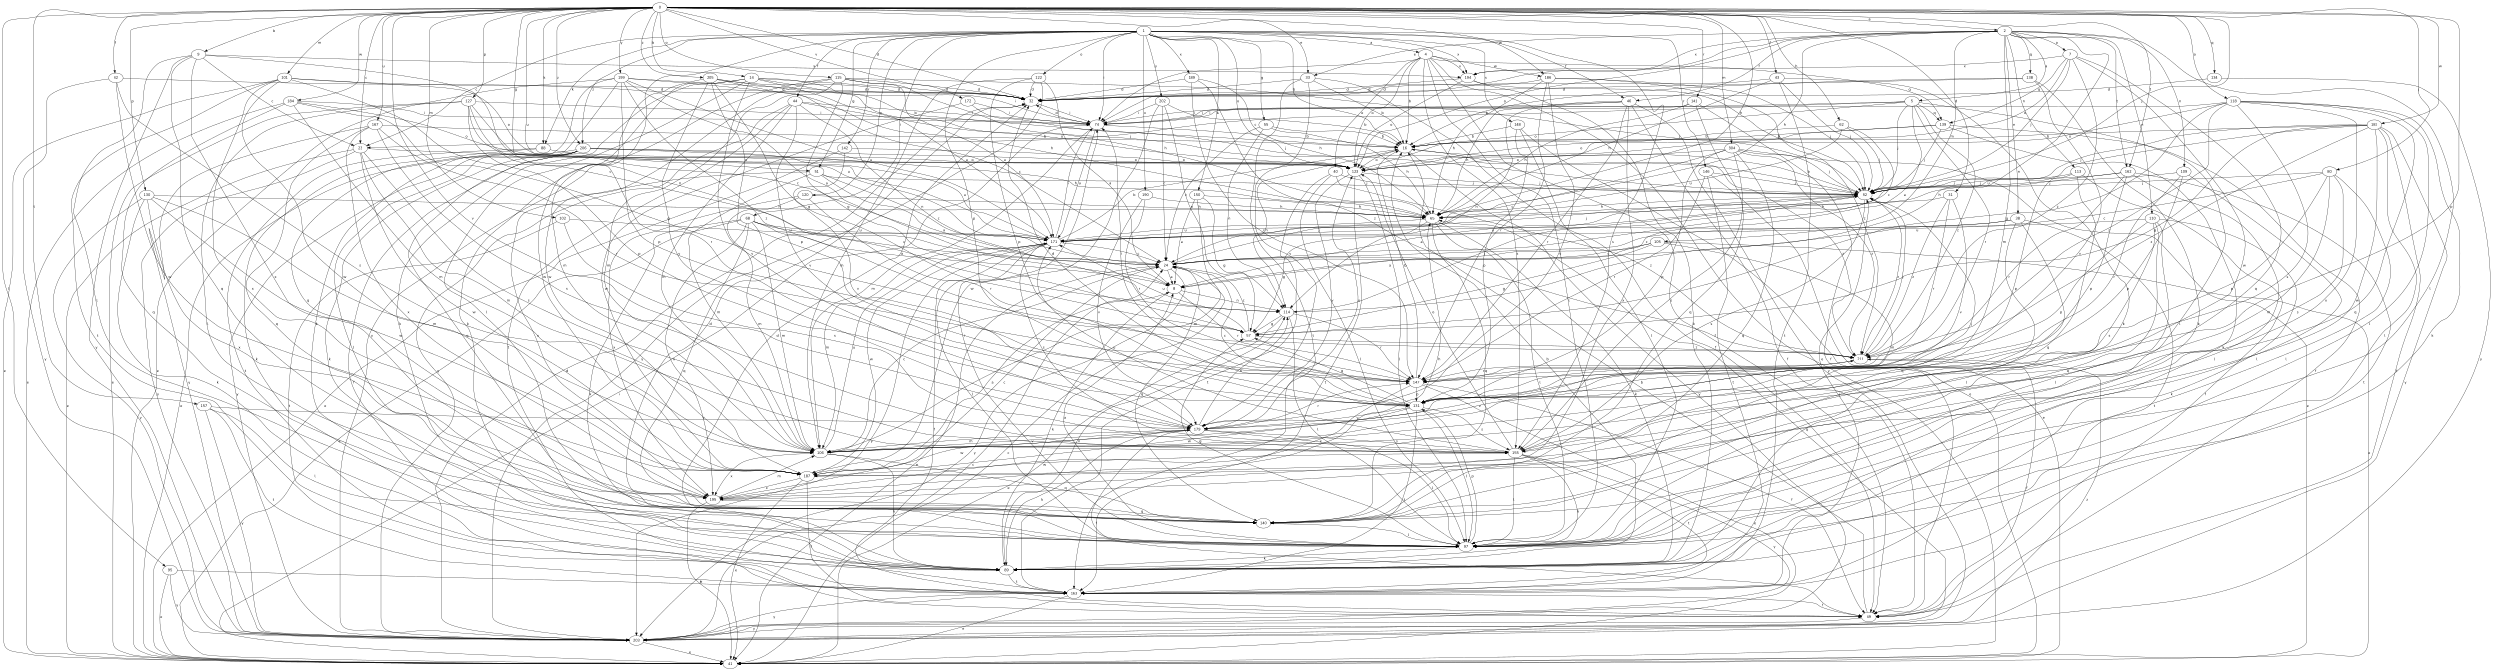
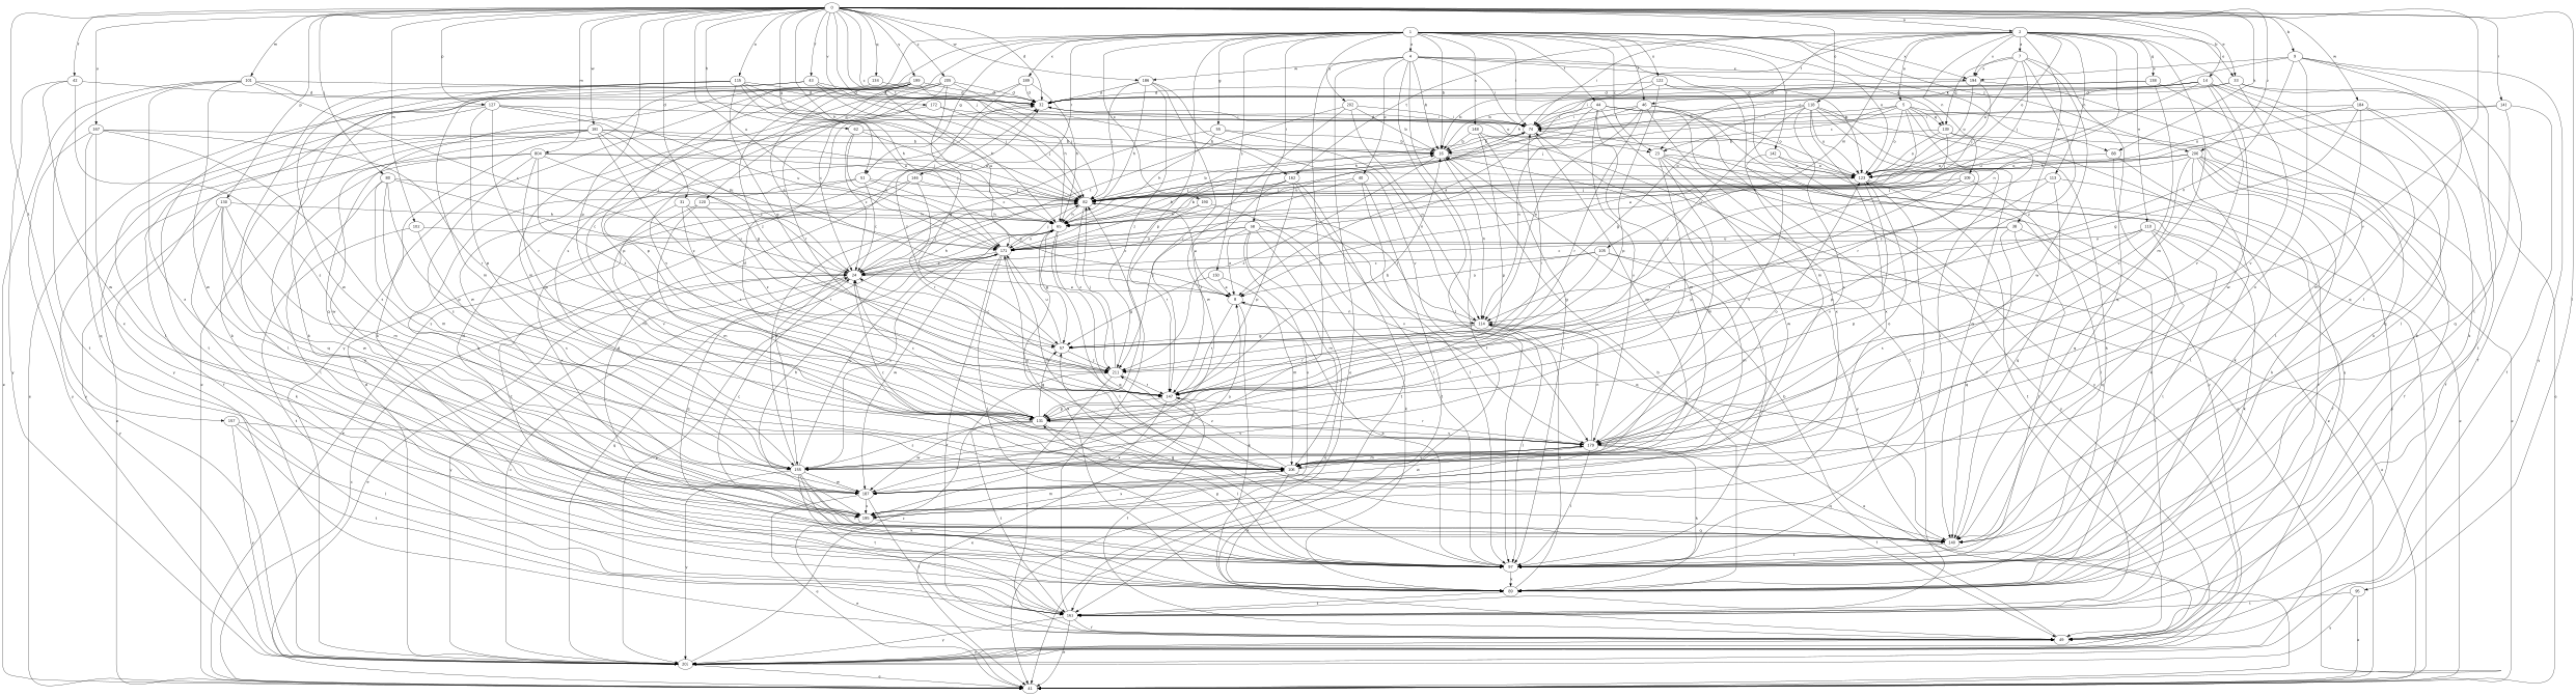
  strict digraph {
    fontname=Nunito
    node [fontname=Nunito]
    edge [fontname=Nunito]
    0
    2
    9
    14
    23
    31
    32
    33
    42
    43
    51
    62
    65
    80
    82
    88
    95
    101
    102
    n20 [label=804]
    115
    118
    127
    130
    131
    134
    141
    157
    162
    167
    171
    172
    179
    183
    184
    186
    199
    205
    206
    46
    74
    123
    194
    5
    7
    38
    97
    105
    106
    109
    110
    113
    114
    138
    203
    140
    195
    16
    187
    89
    155
    41
    147
    211
    49
    163
    8
    24
    57
    1
    4
    44
    55
    68
    120
    122
    142
    146
    148
    150
    189
    190
    202
    40
    139
    0 -> 2 [label=a]
    0 -> 9 [label=b]
    0 -> 14 [label=b]
    0 -> 23 [label=c]
    0 -> 31 [label=d]
    0 -> 32 [label=d]
    0 -> 33 [label=e]
    0 -> 42 [label=f]
    0 -> 43 [label=f]
    0 -> 51 [label=g]
    0 -> 62 [label=h]
    0 -> 65 [label=h]
    0 -> 80 [label=j]
    0 -> 82 [label=j]
    0 -> 88 [label=k]
    0 -> 95 [label=l]
    0 -> 101 [label=m]
    0 -> 102 [label=m]
    0 -> n20 [label=m]
    0 -> 115 [label=o]
    0 -> 118 [label=o]
    0 -> 127 [label=p]
    0 -> 130 [label=p]
    0 -> 131 [label=p]
    0 -> 134 [label=q]
    0 -> 141 [label=r]
    0 -> 157 [label=t]
    0 -> 162 [label=t]
    0 -> 167 [label=u]
    0 -> 171 [label=u]
    0 -> 172 [label=v]
    0 -> 179 [label=v]
    0 -> 183 [label=w]
    0 -> 184 [label=w]
    0 -> 186 [label=w]
    0 -> 199 [label=y]
    0 -> 205 [label=z]
    0 -> 206 [label=z]
    2 -> 33 [label=e]
    2 -> 65 [label=h]
    2 -> 162 [label=t]
    2 -> 46 [label=f]
    2 -> 74 [label=i]
    2 -> 123 [label=o]
    2 -> 194 [label=x]
    2 -> 5 [label=a]
    2 -> 7 [label=a]
    2 -> 38 [label=e]
    2 -> 97 [label=l]
    2 -> 105 [label=m]
    2 -> 106 [label=m]
    2 -> 109 [label=n]
    2 -> 110 [label=n]
    2 -> 113 [label=n]
    2 -> 114 [label=n]
    2 -> 138 [label=q]
    9 -> 23 [label=c]
    9 -> 194 [label=x]
    9 -> 97 [label=l]
    9 -> 114 [label=n]
    9 -> 203 [label=y]
    9 -> 140 [label=q]
    9 -> 195 [label=x]
    14 -> 32 [label=d]
    14 -> 171 [label=u]
    14 -> 179 [label=v]
    14 -> 74 [label=i]
    14 -> 97 [label=l]
    14 -> 16 [label=b]
    14 -> 187 [label=w]
    14 -> 89 [label=k]
    23 -> 123 [label=o]
    23 -> 106 [label=m]
    23 -> 203 [label=y]
    23 -> 187 [label=w]
    23 -> 155 [label=s]
    23 -> 41 [label=e]
    31 -> 65 [label=h]
    31 -> 179 [label=v]
    31 -> 147 [label=r]
    31 -> 211 [label=z]
    32 -> 74 [label=i]
    33 -> 32 [label=d]
    33 -> 179 [label=v]
    33 -> 16 [label=b]
    33 -> 49 [label=f]
    33 -> 163 [label=t]
    42 -> 32 [label=d]
    42 -> 203 [label=y]
    42 -> 187 [label=w]
    42 -> 155 [label=s]
    43 -> 32 [label=d]
    43 -> 65 [label=h]
    43 -> 82 [label=j]
    43 -> 89 [label=k]
    43 -> 163 [label=t]
    51 -> 82 [label=j]
    51 -> 106 [label=m]
    51 -> 195 [label=x]
    51 -> 8 [label=a]
    51 -> 24 [label=c]
    62 -> 82 [label=j]
    62 -> 171 [label=u]
    62 -> 16 [label=b]
    62 -> 24 [label=c]
    65 -> 171 [label=u]
    65 -> 97 [label=l]
    65 -> 140 [label=q]
    65 -> 89 [label=k]
    65 -> 57 [label=g]
    80 -> 82 [label=j]
    80 -> 131 [label=p]
    80 -> 97 [label=l]
    80 -> 106 [label=m]
    80 -> 155 [label=s]
    80 -> 24 [label=c]
    82 -> 65 [label=h]
    82 -> 16 [label=b]
    82 -> 155 [label=s]
    82 -> 211 [label=z]
    82 -> 8 [label=a]
    88 -> 123 [label=o]
    88 -> 89 [label=k]
    88 -> 163 [label=t]
    95 -> 203 [label=y]
    95 -> 41 [label=e]
    95 -> 163 [label=t]
    101 -> 32 [label=d]
    101 -> 123 [label=o]
    101 -> 195 [label=x]
    101 -> 187 [label=w]
    101 -> 41 [label=e]
    101 -> 163 [label=t]
    101 -> 24 [label=c]
    102 -> 171 [label=u]
    102 -> 155 [label=s]
    102 -> 163 [label=t]
    n20 -> 82 [label=j]
    n20 -> 131 [label=p]
    n20 -> 123 [label=o]
    n20 -> 140 [label=q]
    n20 -> 155 [label=s]
    n20 -> 41 [label=e]
    n20 -> 211 [label=z]
    n20 -> 24 [label=c]
    115 -> 32 [label=d]
    115 -> 65 [label=h]
    115 -> 82 [label=j]
    115 -> 171 [label=u]
    115 -> 106 [label=m]
    115 -> 187 [label=w]
    115 -> 89 [label=k]
    115 -> 57 [label=g]
    118 -> 74 [label=i]
    118 -> 123 [label=o]
    118 -> 97 [label=l]
    118 -> 140 [label=q]
    118 -> 195 [label=x]
    118 -> 89 [label=k]
    118 -> 155 [label=s]
    118 -> 211 [label=z]
    118 -> 57 [label=g]
    127 -> 131 [label=p]
    127 -> 171 [label=u]
    127 -> 74 [label=i]
    127 -> 97 [label=l]
    127 -> 41 [label=e]
    127 -> 147 [label=r]
    127 -> 24 [label=c]
    130 -> 65 [label=h]
    130 -> 106 [label=m]
    130 -> 203 [label=y]
    130 -> 195 [label=x]
    130 -> 187 [label=w]
    130 -> 89 [label=k]
    131 -> 32 [label=d]
    131 -> 179 [label=v]
    131 -> 97 [label=l]
    131 -> 187 [label=w]
    131 -> 155 [label=s]
    131 -> 163 [label=t]
    131 -> 24 [label=c]
    131 -> 57 [label=g]
    134 -> 32 [label=d]
    134 -> 203 [label=y]
    141 -> 65 [label=h]
    141 -> 74 [label=i]
    141 -> 140 [label=q]
    141 -> 49 [label=f]
    157 -> 179 [label=v]
    157 -> 97 [label=l]
    157 -> 203 [label=y]
    157 -> 163 [label=t]
    162 -> 65 [label=h]
    162 -> 82 [label=j]
    162 -> 131 [label=p]
    162 -> 97 [label=l]
    162 -> 147 [label=r]
    162 -> 163 [label=t]
    167 -> 203 [label=y]
    167 -> 140 [label=q]
    167 -> 195 [label=x]
    167 -> 16 [label=b]
    167 -> 155 [label=s]
    167 -> 147 [label=r]
    171 -> 82 [label=j]
    171 -> 74 [label=i]
    171 -> 97 [label=l]
    171 -> 106 [label=m]
    171 -> 203 [label=y]
    171 -> 16 [label=b]
    171 -> 187 [label=w]
    171 -> 155 [label=s]
    171 -> 49 [label=f]
    171 -> 24 [label=c]
    172 -> 82 [label=j]
    172 -> 74 [label=i]
    172 -> 187 [label=w]
    179 -> 123 [label=o]
    179 -> 97 [label=l]
    179 -> 106 [label=m]
    179 -> 114 [label=n]
    179 -> 187 [label=w]
    179 -> 89 [label=k]
    179 -> 155 [label=s]
    179 -> 147 [label=r]
    179 -> 49 [label=f]
    183 -> 82 [label=j]
    183 -> 171 [label=u]
    183 -> 97 [label=l]
    183 -> 203 [label=y]
    183 -> 16 [label=b]
    183 -> 187 [label=w]
    183 -> 211 [label=z]
    183 -> 49 [label=f]
    183 -> 57 [label=g]
    184 -> 74 [label=i]
    184 -> 123 [label=o]
    184 -> 106 [label=m]
    184 -> 140 [label=q]
    184 -> 41 [label=e]
    184 -> 57 [label=g]
    186 -> 32 [label=d]
    186 -> 65 [label=h]
    186 -> 82 [label=j]
    186 -> 179 [label=v]
    186 -> 147 [label=r]
    186 -> 211 [label=z]
    199 -> 32 [label=d]
    199 -> 65 [label=h]
    199 -> 131 [label=p]
    199 -> 171 [label=u]
    199 -> 140 [label=q]
    199 -> 89 [label=k]
    199 -> 41 [label=e]
    199 -> 211 [label=z]
    199 -> 8 [label=a]
    205 -> 32 [label=d]
    205 -> 82 [label=j]
    205 -> 131 [label=p]
    205 -> 179 [label=v]
    205 -> 106 [label=m]
    205 -> 24 [label=c]
    205 -> 57 [label=g]
    206 -> 65 [label=h]
    206 -> 171 [label=u]
    206 -> 123 [label=o]
    206 -> 97 [label=l]
    206 -> 203 [label=y]
    206 -> 140 [label=q]
    206 -> 89 [label=k]
    206 -> 41 [label=e]
    206 -> 49 [label=f]
    46 -> 65 [label=h]
    46 -> 74 [label=i]
    46 -> 114 [label=n]
    46 -> 203 [label=y]
    46 -> 195 [label=x]
    46 -> 147 [label=r]
    46 -> 49 [label=f]
    74 -> 32 [label=d]
    74 -> 171 [label=u]
    74 -> 106 [label=m]
    74 -> 16 [label=b]
    123 -> 82 [label=j]
    123 -> 179 [label=v]
    123 -> 97 [label=l]
    123 -> 163 [label=t]
    194 -> 32 [label=d]
    194 -> 82 [label=j]
    194 -> 123 [label=o]
    194 -> 89 [label=k]
    5 -> 23 [label=c]
    5 -> 82 [label=j]
    5 -> 74 [label=i]
    5 -> 123 [label=o]
    5 -> 97 [label=l]
    5 -> 147 [label=r]
    5 -> 211 [label=z]
    5 -> 8 [label=a]
    5 -> 139 [label=q]
    7 -> 82 [label=j]
    7 -> 123 [label=o]
    7 -> 194 [label=x]
    7 -> 140 [label=q]
    7 -> 187 [label=w]
    7 -> 211 [label=z]
    7 -> 139 [label=q]
    38 -> 171 [label=u]
    38 -> 97 [label=l]
    38 -> 140 [label=q]
    38 -> 163 [label=t]
    38 -> 24 [label=c]
    97 -> 32 [label=d]
    97 -> 131 [label=p]
    97 -> 74 [label=i]
    97 -> 89 [label=k]
    97 -> 8 [label=a]
    97 -> 57 [label=g]
    105 -> 106 [label=m]
    105 -> 41 [label=e]
    105 -> 8 [label=a]
    105 -> 24 [label=c]
    105 -> 57 [label=g]
    106 -> 171 [label=u]
    106 -> 179 [label=v]
    106 -> 140 [label=q]
    106 -> 195 [label=x]
    106 -> 89 [label=k]
    106 -> 211 [label=z]
    106 -> 24 [label=c]
    109 -> 82 [label=j]
    109 -> 131 [label=p]
    109 -> 97 [label=l]
    109 -> 147 [label=r]
    110 -> 131 [label=p]
    110 -> 171 [label=u]
    110 -> 97 [label=l]
    110 -> 140 [label=q]
    110 -> 89 [label=k]
    110 -> 155 [label=s]
    113 -> 82 [label=j]
    113 -> 131 [label=p]
    113 -> 140 [label=q]
    113 -> 49 [label=f]
    114 -> 82 [label=j]
    114 -> 97 [label=l]
    114 -> 41 [label=e]
    114 -> 147 [label=r]
    114 -> 57 [label=g]
    138 -> 32 [label=d]
    138 -> 179 [label=v]
    138 -> 16 [label=b]
    138 -> 89 [label=k]
    203 -> 32 [label=d]
    203 -> 65 [label=q]
    203 -> 41 [label=e]
    203 -> 211 [label=z]
    203 -> 24 [label=c]
    140 -> 97 [label=l]
    195 -> 65 [label=h]
    195 -> 106 [label=m]
    195 -> 140 [label=q]
    195 -> 41 [label=e]
    195 -> 24 [label=c]
    16 -> 123 [label=o]
    16 -> 114 [label=n]
    16 -> 203 [label=y]
    16 -> 211 [label=z]
    187 -> 195 [label=x]
    187 -> 41 [label=e]
    187 -> 49 [label=f]
    187 -> 8 [label=a]
    89 -> 32 [label=d]
    89 -> 114 [label=n]
    89 -> 16 [label=b]
    89 -> 163 [label=t]
    155 -> 82 [label=j]
    155 -> 171 [label=u]
    155 -> 123 [label=o]
    155 -> 97 [label=l]
    155 -> 203 [label=y]
    155 -> 187 [label=w]
    155 -> 89 [label=k]
    155 -> 163 [label=t]
    41 -> 74 [label=i]
    41 -> 24 [label=c]
    147 -> 131 [label=p]
    147 -> 74 [label=i]
    147 -> 195 [label=x]
    147 -> 16 [label=b]
    147 -> 41 [label=e]
    147 -> 49 [label=f]
    211 -> 82 [label=j]
    211 -> 147 [label=r]
    211 -> 49 [label=f]
    49 -> 203 [label=y]
    49 -> 16 [label=b]
    163 -> 82 [label=j]
    163 -> 203 [label=y]
    163 -> 41 [label=e]
    163 -> 49 [label=f]
    8 -> 114 [label=n]
    8 -> 89 [label=k]
    8 -> 147 [label=r]
    24 -> 82 [label=j]
    24 -> 203 [label=y]
    24 -> 140 [label=q]
    24 -> 41 [label=e]
    24 -> 8 [label=a]
    57 -> 171 [label=u]
    57 -> 211 [label=z]
    57 -> 24 [label=c]
    1 -> 23 [label=c]
    1 -> 51 [label=g]
    1 -> 88 [label=k]
    1 -> 131 [label=p]
    1 -> 206 [label=z]
    1 -> 46 [label=f]
    1 -> 74 [label=i]
    1 -> 123 [label=o]
    1 -> 194 [label=x]
    1 -> 203 [label=y]
    1 -> 16 [label=b]
    1 -> 155 [label=s]
    1 -> 4 [label=a]
    1 -> 44 [label=f]
    1 -> 55 [label=g]
    1 -> 68 [label=i]
    1 -> 120 [label=o]
    1 -> 122 [label=o]
    1 -> 142 [label=r]
    1 -> 146 [label=r]
    1 -> 148 [label=s]
    1 -> 150 [label=s]
    1 -> 189 [label=x]
    1 -> 190 [label=x]
    1 -> 202 [label=y]
    4 -> 186 [label=w]
    4 -> 74 [label=i]
    4 -> 123 [label=o]
    4 -> 194 [label=x]
    4 -> 97 [label=l]
    4 -> 16 [label=b]
    4 -> 155 [label=s]
    4 -> 41 [label=e]
    4 -> 49 [label=f]
    4 -> 40 [label=e]
    4 -> 139 [label=q]
    44 -> 179 [label=v]
    44 -> 74 [label=i]
    44 -> 123 [label=o]
    44 -> 106 [label=m]
    44 -> 114 [label=n]
    44 -> 203 [label=y]
    44 -> 163 [label=t]
    55 -> 65 [label=h]
    55 -> 114 [label=n]
    55 -> 16 [label=b]
    55 -> 24 [label=c]
    68 -> 171 [label=u]
    68 -> 106 [label=m]
    68 -> 140 [label=q]
    68 -> 195 [label=x]
    68 -> 89 [label=k]
    68 -> 41 [label=e]
    68 -> 8 [label=a]
    68 -> 24 [label=c]
    120 -> 65 [label=h]
    120 -> 106 [label=m]
    120 -> 195 [label=x]
    120 -> 147 [label=r]
    122 -> 32 [label=d]
    122 -> 131 [label=p]
    122 -> 106 [label=m]
    122 -> 203 [label=y]
    122 -> 8 [label=a]
    142 -> 179 [label=v]
    142 -> 123 [label=o]
    142 -> 41 [label=e]
    146 -> 82 [label=j]
    146 -> 41 [label=e]
    146 -> 147 [label=r]
    146 -> 163 [label=t]
    148 -> 131 [label=p]
    148 -> 97 [label=l]
    148 -> 16 [label=b]
    148 -> 41 [label=e]
-   150 -> 65 [label=h]
+   24 -> 65 [label=h]
    150 -> 106 [label=m]
    150 -> 8 [label=a]
    150 -> 57 [label=g]
    189 -> 32 [label=d]
    189 -> 65 [label=h]
    189 -> 147 [label=r]
    189 -> 211 [label=z]
    190 -> 65 [label=h]
    190 -> 179 [label=v]
    190 -> 147 [label=r]
    202 -> 74 [label=i]
    202 -> 114 [label=n]
    202 -> 16 [label=b]
    202 -> 187 [label=w]
    202 -> 24 [label=c]
    40 -> 82 [label=j]
    40 -> 97 [label=l]
    40 -> 211 [label=z]
    40 -> 163 [label=t]
    139 -> 82 [label=j]
    139 -> 123 [label=o]
    139 -> 16 [label=b]
    139 -> 89 [label=k]
    139 -> 49 [label=f]
  }
